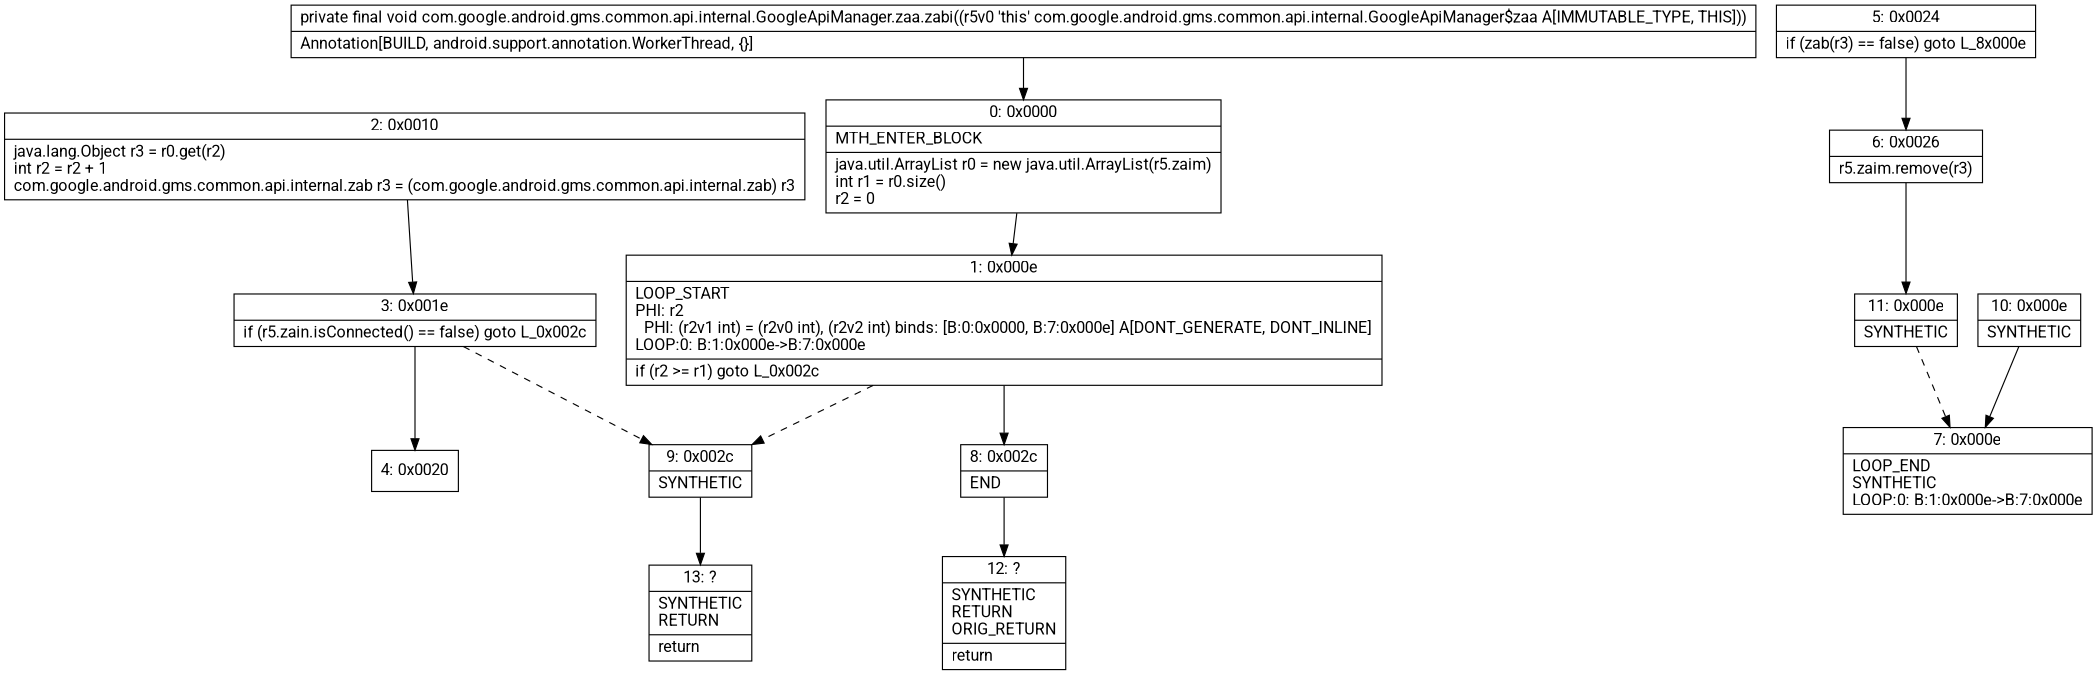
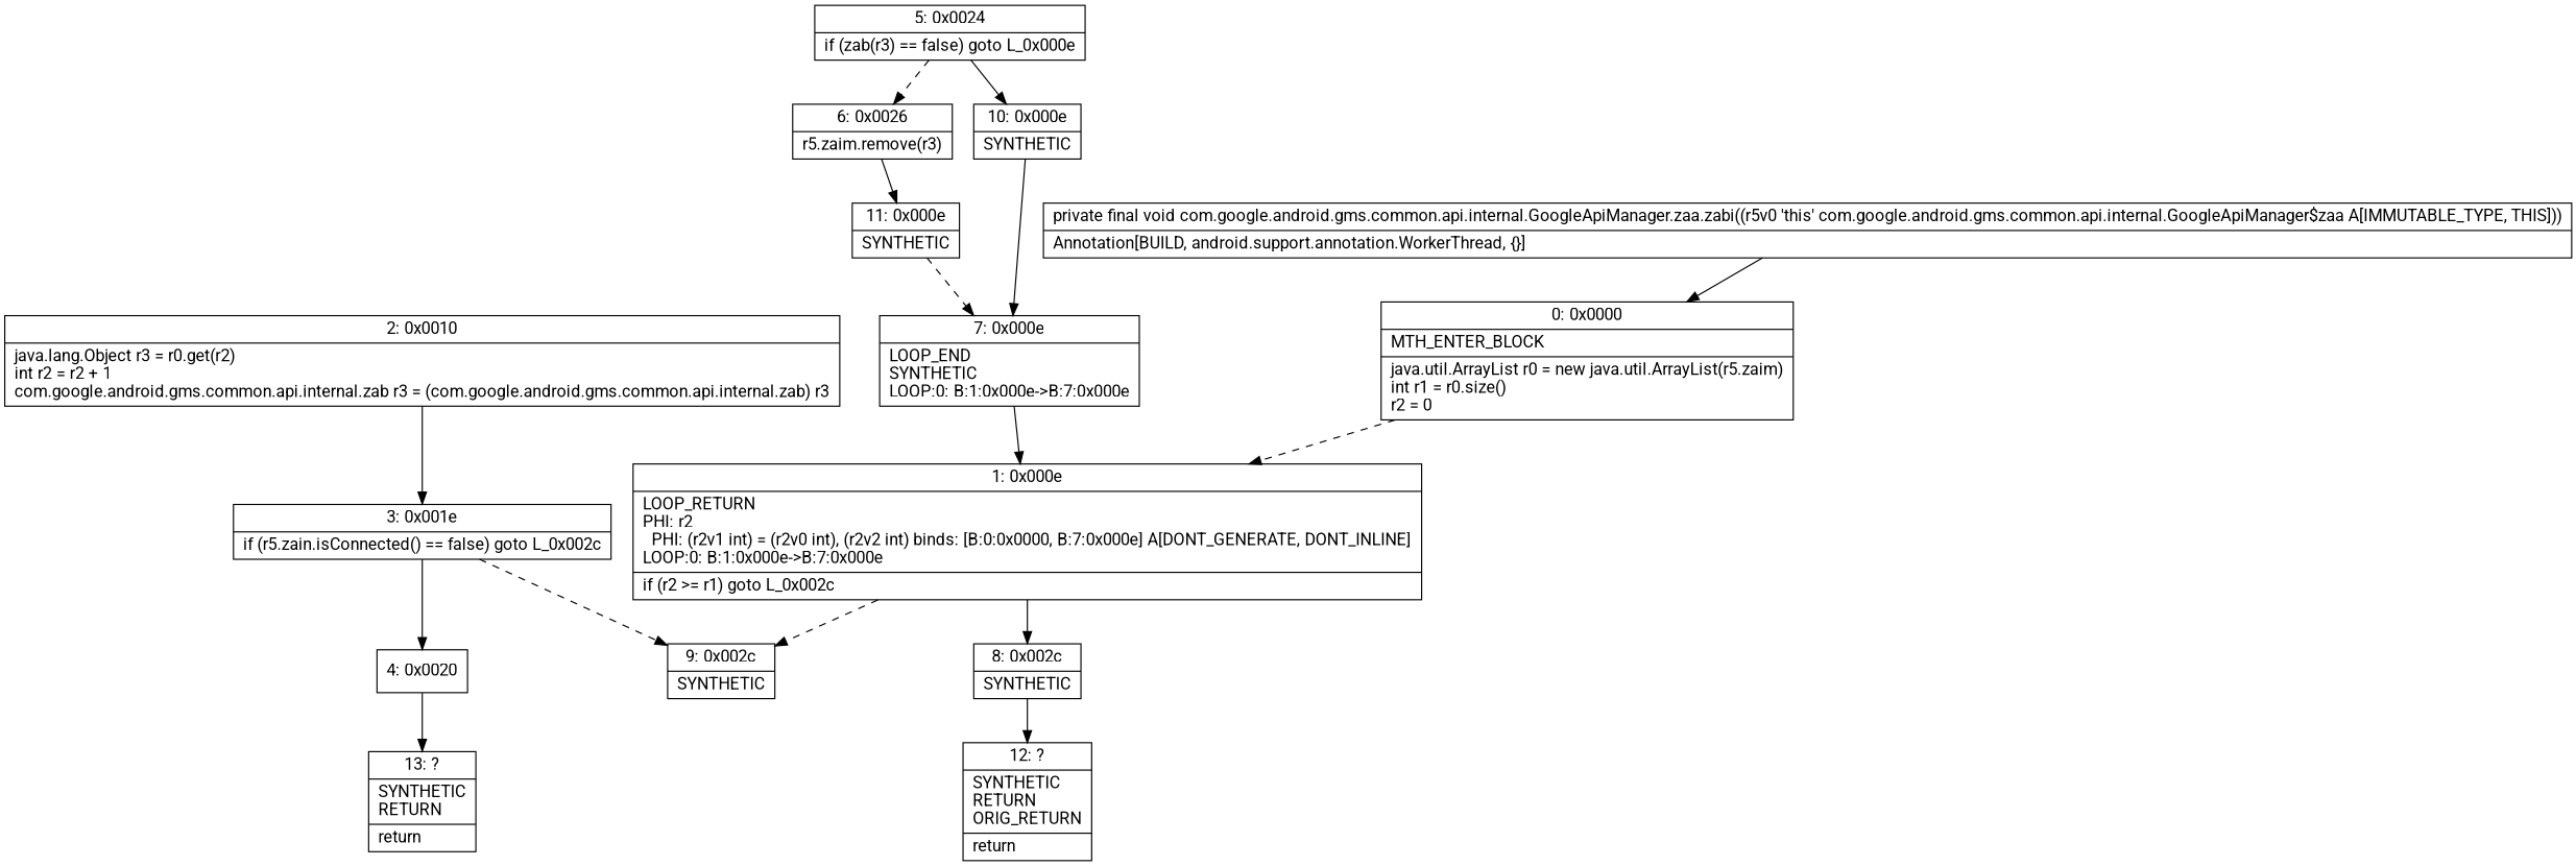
  digraph {
    fontname=Roboto
    node [fontname=Roboto shape=record]
    edge [fontname=Roboto]
    n1 [label="{0\:\ 0x0000|MTH_ENTER_BLOCK\l|java.util.ArrayList r0 = new java.util.ArrayList(r5.zaim)\lint r1 = r0.size()\lr2 = 0\l}"]
-   n2 [label="{1\:\ 0x000e|LOOP_START\lPHI: r2 \l  PHI: (r2v1 int) = (r2v0 int), (r2v2 int) binds: [B:0:0x0000, B:7:0x000e] A[DONT_GENERATE, DONT_INLINE]\lLOOP:0: B:1:0x000e\-\>B:7:0x000e\l|if (r2 \>= r1) goto L_0x002c\l}"]
-   n3 [label="{8\:\ 0x002c|END\l}"]
+   n2 [label="{1\:\ 0x000e|LOOP_RETURN\lPHI: r2 \l  PHI: (r2v1 int) = (r2v0 int), (r2v2 int) binds: [B:0:0x0000, B:7:0x000e] A[DONT_GENERATE, DONT_INLINE]\lLOOP:0: B:1:0x000e\-\>B:7:0x000e\l|if (r2 \>= r1) goto L_0x002c\l}"]
+   n3 [label="{8\:\ 0x002c|SYNTHETIC\l}"]
    n4 [label="{9\:\ 0x002c|SYNTHETIC\l}"]
    n5 [label="{2\:\ 0x0010|java.lang.Object r3 = r0.get(r2)\lint r2 = r2 + 1\lcom.google.android.gms.common.api.internal.zab r3 = (com.google.android.gms.common.api.internal.zab) r3\l}"]
    n6 [label="{3\:\ 0x001e|if (r5.zain.isConnected() == false) goto L_0x002c\l}"]
    n7 [label="{12\:\ ?|SYNTHETIC\lRETURN\lORIG_RETURN\l|return\l}"]
    n8 [label="{4\:\ 0x0020}"]
    n9 [label="{13\:\ ?|SYNTHETIC\lRETURN\l|return\l}"]
-   n10 [label="{5\:\ 0x0024|if (zab(r3) == false) goto L_8x000e\l}"]
+   n10 [label="{5\:\ 0x0024|if (zab(r3) == false) goto L_0x000e\l}"]
    n11 [label="{6\:\ 0x0026|r5.zaim.remove(r3)\l}"]
    n12 [label="{10\:\ 0x000e|SYNTHETIC\l}"]
    n13 [label="{11\:\ 0x000e|SYNTHETIC\l}"]
    n14 [label="{7\:\ 0x000e|LOOP_END\lSYNTHETIC\lLOOP:0: B:1:0x000e\-\>B:7:0x000e\l}"]
    n15 [label="{private final void com.google.android.gms.common.api.internal.GoogleApiManager.zaa.zabi((r5v0 'this' com.google.android.gms.common.api.internal.GoogleApiManager$zaa A[IMMUTABLE_TYPE, THIS]))  | Annotation[BUILD, android.support.annotation.WorkerThread, \{\}]\l}"]
-   n1 -> n2
+   n1 -> n2 [style=dashed]
    n2 -> n3
    n2 -> n4 [style=dashed]
    n3 -> n7
-   n4 -> n9
+   n8 -> n9
    n5 -> n6
    n6 -> n4 [style=dashed]
    n6 -> n8 [style=solid]
-   n10 -> n11 [style=solid]
+   n10 -> n11 [style=dashed]
+   n10 -> n12
    n11 -> n13
    n12 -> n14
    n13 -> n14 [style=dashed]
+   n14 -> n2
    n15 -> n1
  }
